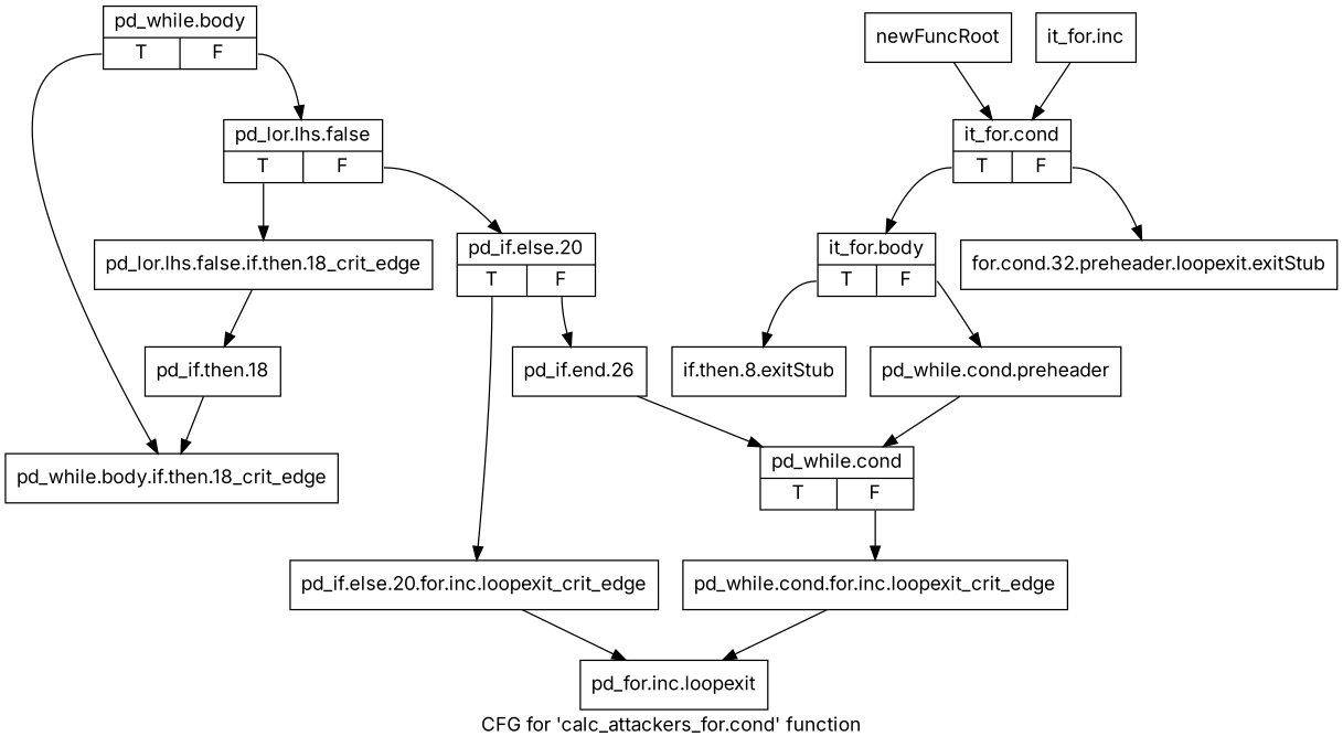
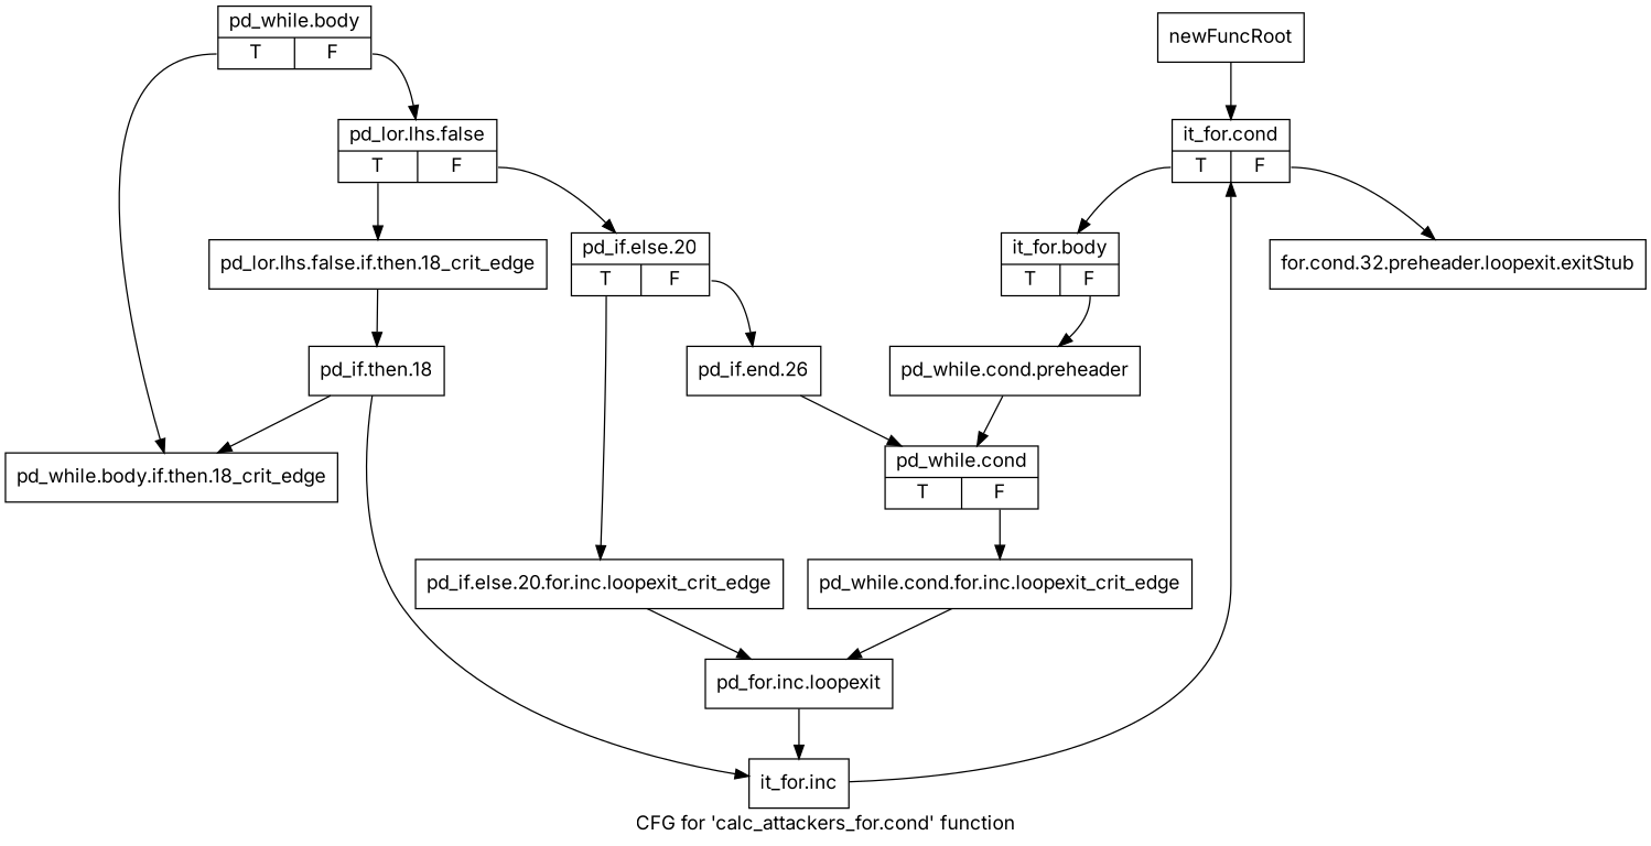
  digraph {
    fontname=Inter
    label="CFG for 'calc_attackers_for.cond' function"
    node [fontname=Inter shape=record]
    edge [fontname=Inter]
    n1 [label="{newFuncRoot}"]
    n2 [label="{it_for.cond|{<s0>T|<s1>F}}"]
    n3 [label="{for.cond.32.preheader.loopexit.exitStub}"]
    n4 [label="{it_for.body|{<s0>T|<s1>F}}"]
-   n5 [label="{if.then.8.exitStub}"]
    n6 [label="{pd_while.cond.preheader}"]
    n7 [label="{pd_while.cond|{<s0>T|<s1>F}}"]
    n8 [label="{pd_while.cond.for.inc.loopexit_crit_edge}"]
    n9 [label="{pd_while.body|{<s0>T|<s1>F}}"]
    n10 [label="{pd_while.body.if.then.18_crit_edge}"]
    n11 [label="{pd_lor.lhs.false|{<s0>T|<s1>F}}"]
    n12 [label="{pd_for.inc.loopexit}"]
    n13 [label="{pd_lor.lhs.false.if.then.18_crit_edge}"]
    n14 [label="{pd_if.else.20|{<s0>T|<s1>F}}"]
    n15 [label="{it_for.inc}"]
    n16 [label="{pd_if.then.18}"]
    n17 [label="{pd_if.else.20.for.inc.loopexit_crit_edge}"]
    n18 [label="{pd_if.end.26}"]
    n1 -> n2
    n2 -> n3 [tailport=s1]
    n2 -> n4 [tailport=s0]
-   n4 -> n5 [tailport=s0]
    n4 -> n6 [tailport=s1]
    n6 -> n7
    n7 -> n8 [tailport=s1]
    n8 -> n12
    n9 -> n10 [tailport=s0]
    n9 -> n11 [tailport=s1]
    n11 -> n13 [tailport=s0]
    n11 -> n14 [tailport=s1]
+   n12 -> n15
    n13 -> n16
    n14 -> n17 [tailport=s0]
    n14 -> n18 [tailport=s1]
    n15 -> n2
    n16 -> n10
+   n16 -> n15
    n17 -> n12
    n18 -> n7
  }
